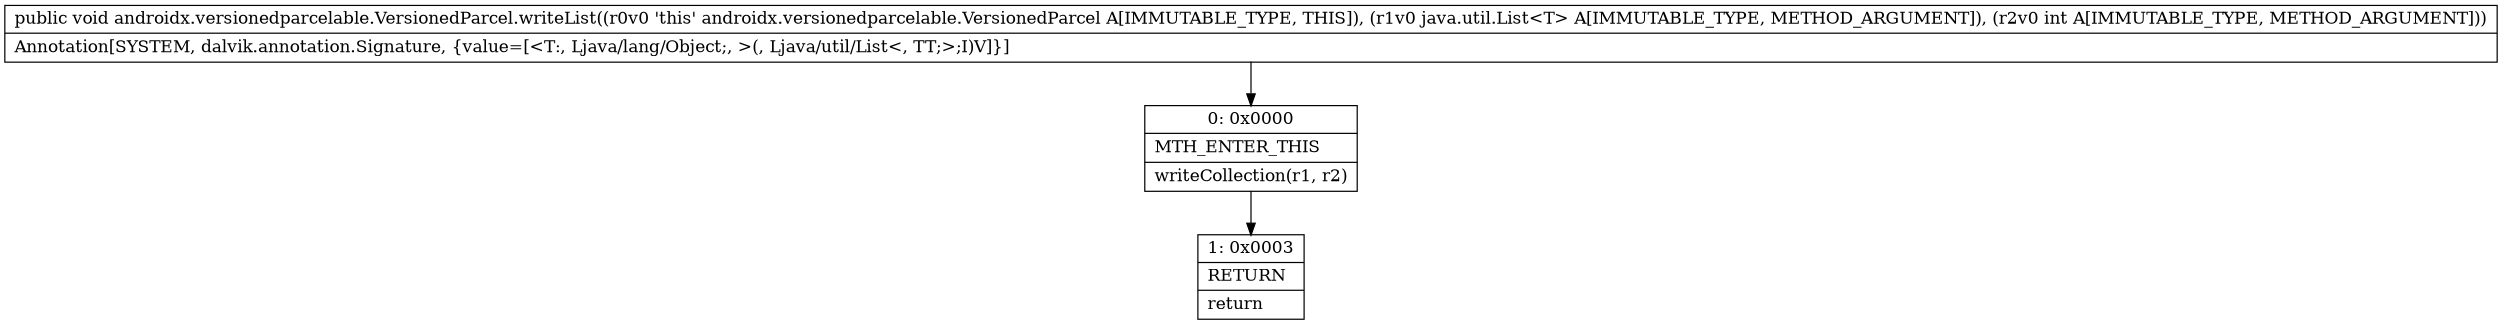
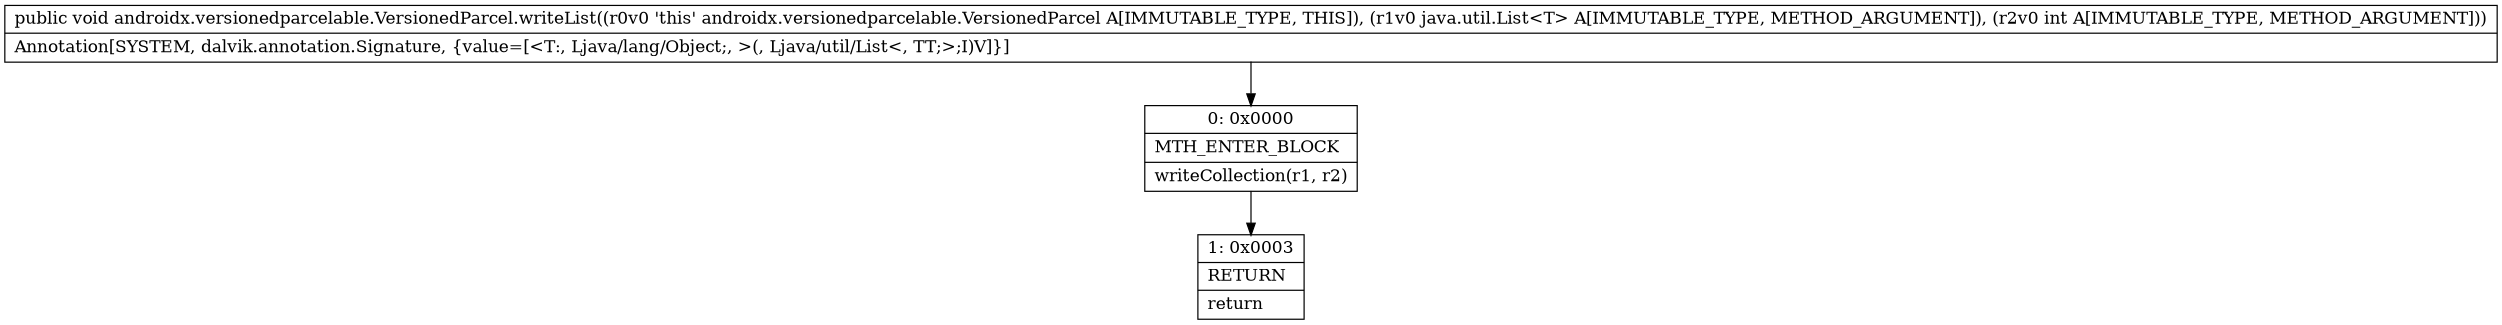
  digraph {
    node [shape=record]
-   n1 [label="{0\:\ 0x0000|MTH_ENTER_THIS\l|writeCollection(r1, r2)\l}"]
+   n1 [label="{0\:\ 0x0000|MTH_ENTER_BLOCK\l|writeCollection(r1, r2)\l}"]
    n2 [label="{1\:\ 0x0003|RETURN\l|return\l}"]
    n3 [label="{public void androidx.versionedparcelable.VersionedParcel.writeList((r0v0 'this' androidx.versionedparcelable.VersionedParcel A[IMMUTABLE_TYPE, THIS]), (r1v0 java.util.List\<T\> A[IMMUTABLE_TYPE, METHOD_ARGUMENT]), (r2v0 int A[IMMUTABLE_TYPE, METHOD_ARGUMENT]))  | Annotation[SYSTEM, dalvik.annotation.Signature, \{value=[\<T:, Ljava\/lang\/Object;, \>(, Ljava\/util\/List\<, TT;\>;I)V]\}]\l}"]
    n1 -> n2
    n3 -> n1
  }
